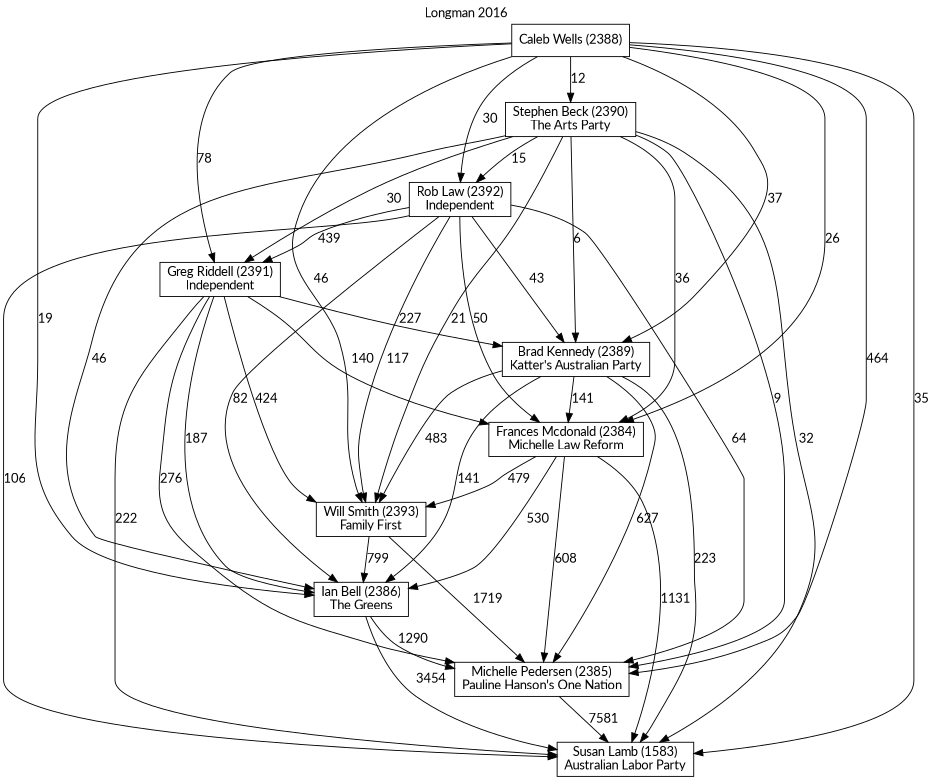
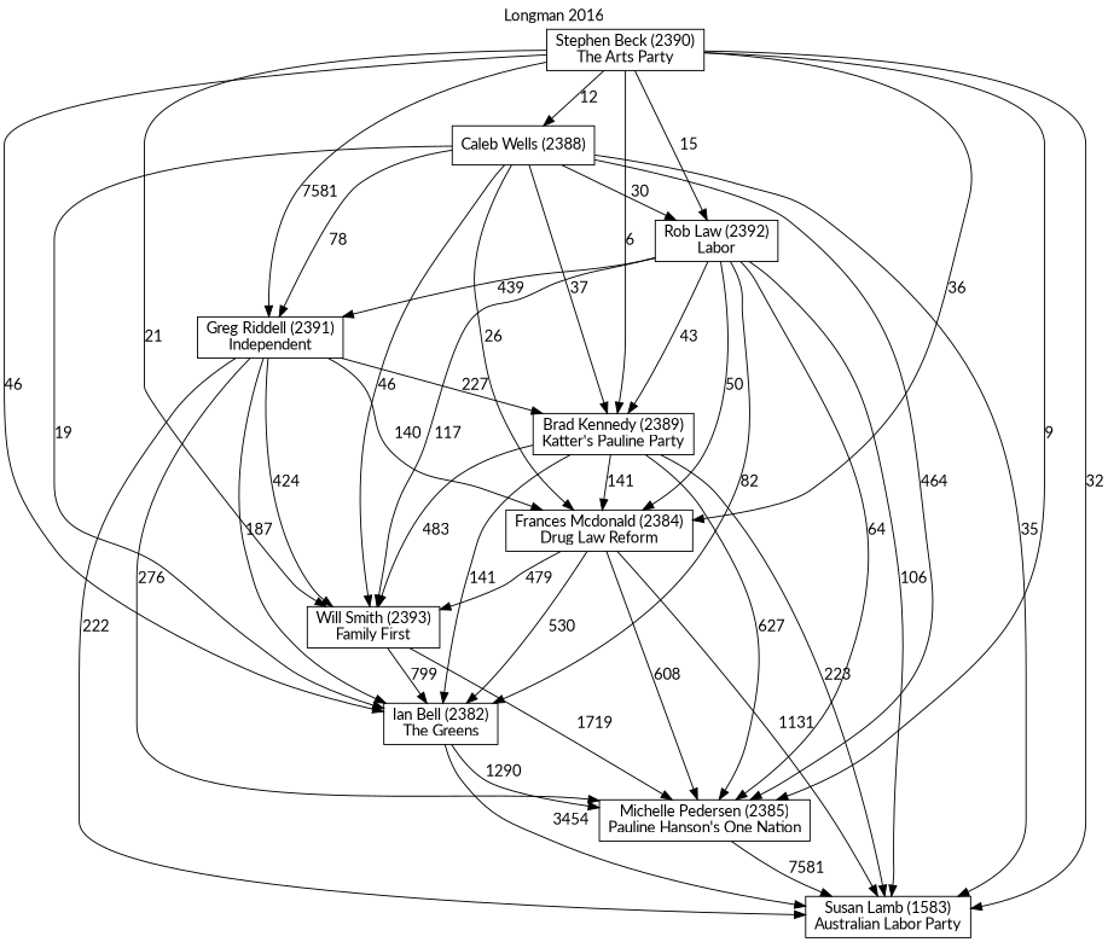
  digraph {
    fontname=Lato
    label="Longman 2016"
    labelloc=t
    mclimit=10
    node [fontname=Lato shape=box]
    edge [fontname=Lato]
-   n1 [label="Frances Mcdonald (2384)\nMichelle Law Reform"]
-   n2 [label="Ian Bell (2386)\nThe Greens"]
+   n1 [label="Frances Mcdonald (2384)\nDrug Law Reform"]
+   n2 [label="Ian Bell (2382)\nThe Greens"]
    n3 [label="Will Smith (2393)\nFamily First"]
    n4 [label="Susan Lamb (1583)\nAustralian Labor Party"]
    n5 [label="Michelle Pedersen (2385)\nPauline Hanson's One Nation"]
-   n6 [label="Rob Law (2392)\nIndependent"]
-   n7 [label="Brad Kennedy (2389)\nKatter's Australian Party"]
+   n6 [label="Rob Law (2392)\nLabor"]
+   n7 [label="Brad Kennedy (2389)\nKatter's Pauline Party"]
    n8 [label="Greg Riddell (2391)\nIndependent"]
    n9 [label="Stephen Beck (2390)\nThe Arts Party"]
    n10 [label="Caleb Wells (2388)\n"]
    n1 -> n2 [label=530]
    n1 -> n3 [label=479]
    n1 -> n4 [label=1131]
    n1 -> n5 [label=608]
    n2 -> n4 [label=3454]
    n2 -> n5 [label=1290]
    n3 -> n2 [label=799]
    n3 -> n5 [label=1719]
    n5 -> n4 [label=7581]
    n6 -> n1 [label=50]
    n6 -> n2 [label=82]
    n6 -> n3 [label=117]
    n6 -> n4 [label=106]
    n6 -> n5 [label=64]
    n6 -> n7 [label=43]
    n6 -> n8 [label=439]
    n7 -> n1 [label=141]
    n7 -> n2 [label=141]
    n7 -> n3 [label=483]
    n7 -> n4 [label=223]
    n7 -> n5 [label=627]
    n8 -> n1 [label=140]
    n8 -> n2 [label=187]
    n8 -> n3 [label=424]
    n8 -> n4 [label=222]
    n8 -> n5 [label=276]
    n8 -> n7 [label=227]
    n9 -> n1 [label=36]
    n9 -> n2 [label=46]
    n9 -> n3 [label=21]
    n9 -> n4 [label=32]
    n9 -> n5 [label=9]
    n9 -> n6 [label=15]
    n9 -> n7 [label=6]
-   n9 -> n8 [label=30]
-   n10 -> n9 [label=12]
+   n9 -> n8 [label=7581]
+   n9 -> n10 [label=12]
    n10 -> n1 [label=26]
    n10 -> n2 [label=19]
    n10 -> n3 [label=46]
    n10 -> n4 [label=35]
    n10 -> n5 [label=464]
    n10 -> n6 [label=30]
    n10 -> n7 [label=37]
    n10 -> n8 [label=78]
  }
